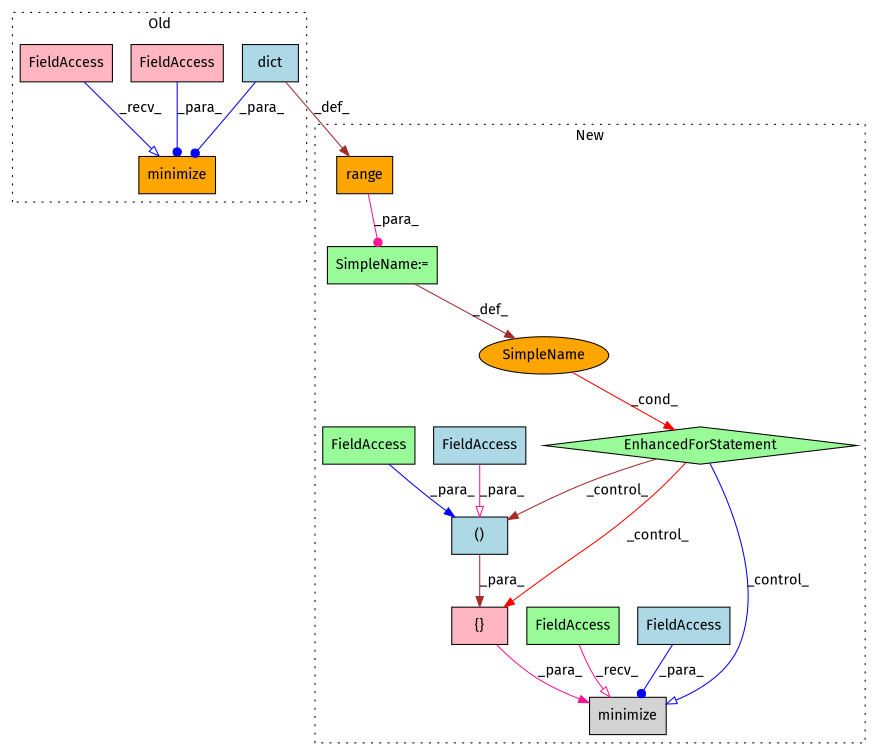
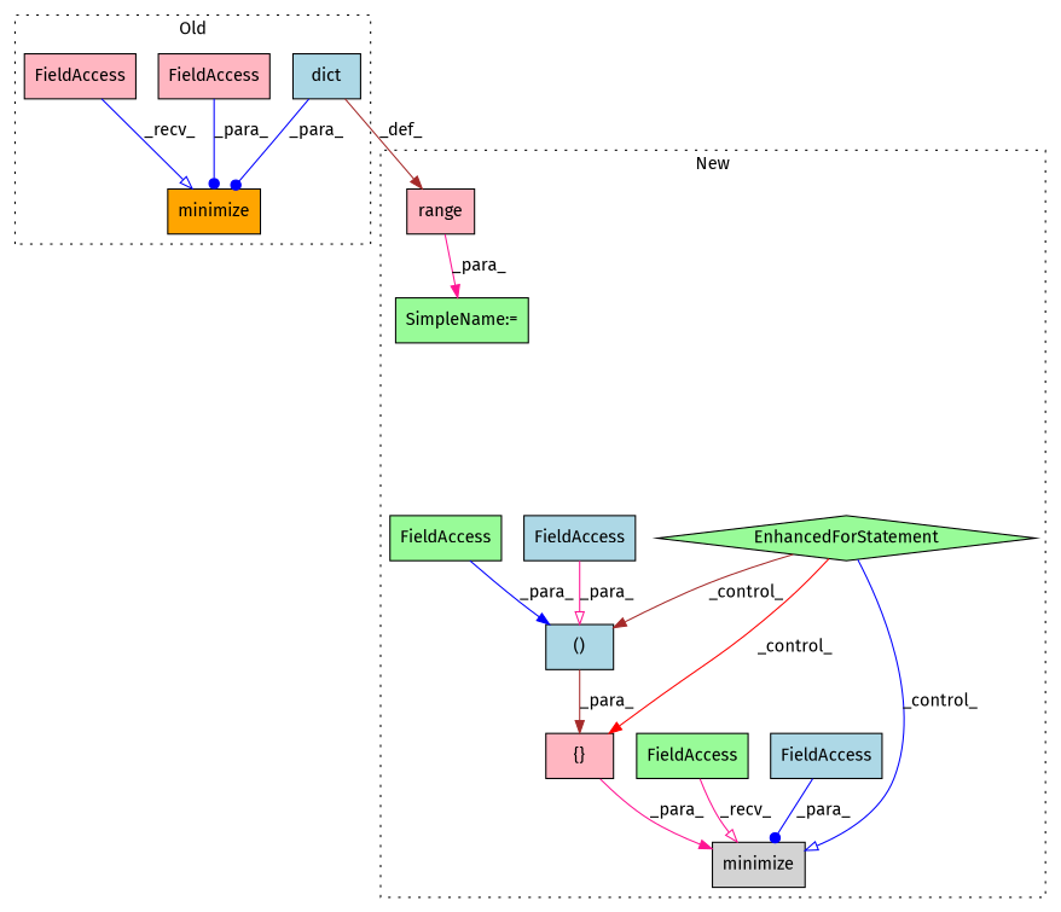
  digraph {
    fontname="Fira Sans"
    node [a=22 fillcolor=lightblue fontname="Fira Sans" l="9,1" s=2891 shape=box style=filled]
    edge [arrowhead=normal color=blue fontname="Fira Sans"]
    n1 [a=32 fillcolor=orange label=minimize s="2595,2668"]
    n2 [fillcolor=lightpink l=17 label=FieldAccess s=2604]
    n3 [fillcolor=lightpink l=3 label=FieldAccess s=2591]
    n4 [a=32 l="5,1" label=dict s="2648,2667"]
    n5 [a=106 l=35 label="()"]
    n6 [l=5 label=FieldAccess]
    n7 [a=32 fillcolor=lightgrey label=minimize s="2847,2928"]
-   n8 [a=32 fillcolor=orange l="6,1" label=range s="2808,2828"]
+   n8 [a=32 fillcolor=lightpink l="6,1" label=range s="2808,2828"]
    n9 [a=4 fillcolor=lightpink l="8,2" label="{}" s="2883,2926"]
    n10 [l=17 label=FieldAccess s=2856]
    n11 [fillcolor=palegreen l=7 label=FieldAccess s=2839]
    n12 [fillcolor=palegreen l=5 label=FieldAccess s=2914]
    n13 [a=70 fillcolor=palegreen l="53,2" label=EnhancedForStatement s="2747,2829" shape=diamond]
-   n14 [a=42 fillcolor=orange l=1 label=SimpleName s=2804 shape=ellipse]
    n15 [a=7 fillcolor=palegreen l="53,2" label="SimpleName:=" s="2747,2829"]
    subgraph cluster_1 {
      label=Old
      style=dotted
      n1
      n2
      n3
      n4
    }
    subgraph cluster_2 {
      label=New
      style=dotted
      n5
      n6
      n7
      n8
      n9
      n10
      n11
      n12
      n13
-     n14
      n15
    }
    n2 -> n1 [arrowhead=dot label=_para_]
    n3 -> n1 [arrowhead=onormal label=_recv_]
    n4 -> n1 [arrowhead=dot label=_para_]
    n4 -> n8 [color=brown label=_def_]
    n5 -> n9 [color=brown label=_para_]
    n6 -> n5 [arrowhead=onormal color=deeppink label=_para_]
-   n8 -> n15 [arrowhead=dot color=deeppink label=_para_]
+   n8 -> n15 [color=deeppink label=_para_]
    n9 -> n7 [color=deeppink label=_para_]
    n10 -> n7 [arrowhead=dot label=_para_]
    n11 -> n7 [arrowhead=onormal color=deeppink label=_recv_]
    n12 -> n5 [label=_para_]
    n13 -> n5 [color=brown label=_control_]
    n13 -> n7 [arrowhead=onormal label=_control_]
    n13 -> n9 [color=red label=_control_]
-   n14 -> n13 [color=red label=_cond_]
-   n15 -> n14 [color=brown label=_def_]
  }
